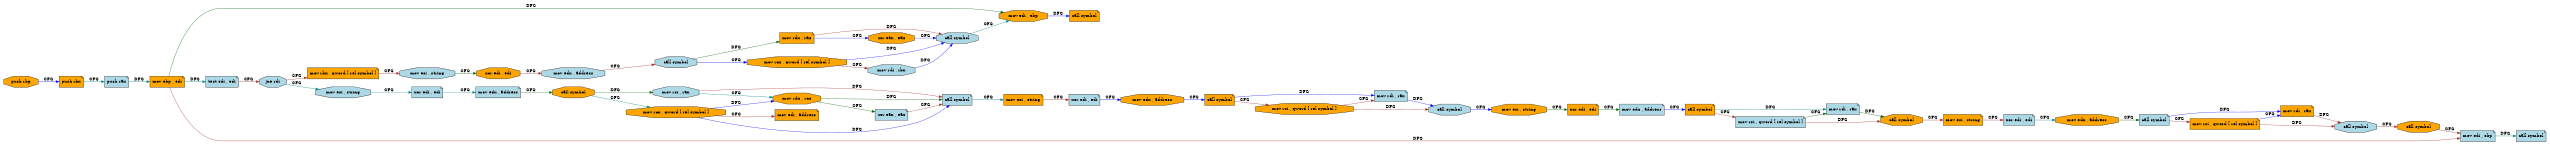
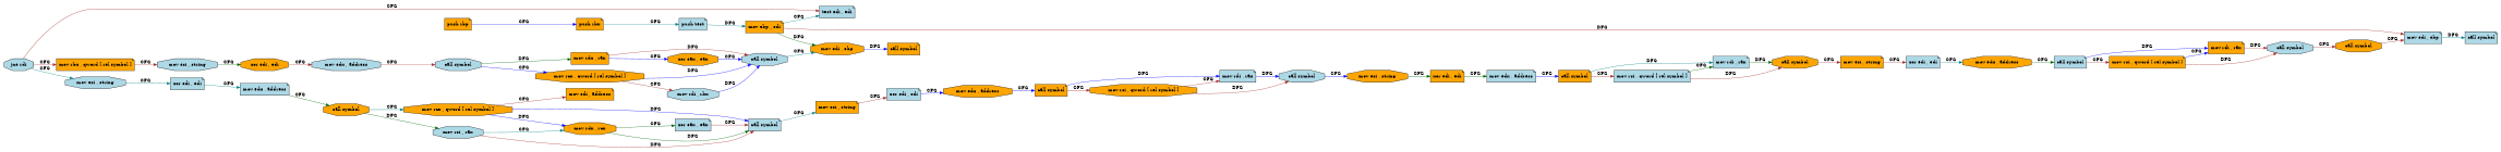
  digraph {
    rankdir=LR
    node [fillcolor=orange shape=note style=filled]
    edge [color=brown]
-   n1 [label="push rbp" shape=octagon]
+   n1 [label="push rbp"]
    n2 [label="push rbx"]
-   n3 [fillcolor=lightblue label="push rax"]
+   n3 [fillcolor=lightblue label="push test"]
    n4 [label="mov ebp , edi"]
    n5 [fillcolor=lightblue label="test edi , edi"]
    n6 [label="mov edi , ebp" shape=octagon]
    n7 [fillcolor=lightblue label="mov edi , ebp"]
    n8 [fillcolor=lightblue label="jne rdi" shape=octagon]
    n9 [label="call symbol"]
    n10 [fillcolor=lightblue label="call symbol"]
    n11 [label="mov rbx , qword [ rel symbol ]"]
    n12 [fillcolor=lightblue label="mov esi , string" shape=octagon]
    n13 [fillcolor=lightblue label="mov esi , string" shape=octagon]
    n14 [fillcolor=lightblue label="xor edi , edi"]
    n15 [label="xor edi , edi" shape=octagon]
    n16 [fillcolor=lightblue label="mov edx , address"]
    n17 [fillcolor=lightblue label="mov edx , address" shape=octagon]
    n18 [fillcolor=lightblue label="call symbol" shape=octagon]
    n19 [label="mov rcx , qword [ rel symbol ]" shape=octagon]
    n20 [label="mov rdx , rax"]
    n21 [fillcolor=lightblue label="mov rdi , rbx" shape=octagon]
    n22 [fillcolor=lightblue label="call symbol" shape=octagon]
    n23 [label="xor eax , eax" shape=octagon]
    n24 [label="call symbol" shape=octagon]
    n25 [label="mov rcx , qword [ rel symbol ]" shape=octagon]
    n26 [fillcolor=lightblue label="mov rsi , rax" shape=octagon]
    n27 [label="mov edi , address"]
    n28 [label="mov rdx , rcx" shape=octagon]
    n29 [fillcolor=lightblue label="call symbol"]
    n30 [fillcolor=lightblue label="xor eax , eax"]
    n31 [label="mov esi , string"]
    n32 [fillcolor=lightblue label="xor edi , edi"]
    n33 [label="mov edx , address" shape=octagon]
    n34 [label="call symbol"]
    n35 [label="mov rsi , qword [ rel symbol ]" shape=octagon]
    n36 [fillcolor=lightblue label="mov rdi , rax"]
    n37 [fillcolor=lightblue label="call symbol" shape=octagon]
    n38 [label="mov esi , string" shape=octagon]
    n39 [label="xor edi , edi"]
    n40 [fillcolor=lightblue label="mov edx , address"]
    n41 [label="call symbol"]
    n42 [fillcolor=lightblue label="mov rsi , qword [ rel symbol ]"]
    n43 [fillcolor=lightblue label="mov rdi , rax"]
    n44 [label="call symbol" shape=octagon]
    n45 [label="mov esi , string"]
    n46 [fillcolor=lightblue label="xor edi , edi"]
    n47 [label="mov edx , address" shape=octagon]
    n48 [fillcolor=lightblue label="call symbol"]
    n49 [label="mov rsi , qword [ rel symbol ]"]
    n50 [label="mov rdi , rax"]
    n51 [fillcolor=lightblue label="call symbol" shape=octagon]
    n52 [label="call symbol" shape=octagon]
    n1 -> n2 [color=blue label=CFG]
    n2 -> n3 [color=teal label=CFG]
    n3 -> n4 [color=teal label=DFG]
-   n4 -> n5 [color=teal label=DFG]
+   n4 -> n5 [color=teal label=CFG]
    n4 -> n6 [color=darkgreen label=DFG]
    n4 -> n7 [label=DFG]
-   n5 -> n8 [label=CFG]
+   n8 -> n5 [label=CFG]
    n6 -> n9 [color=blue label=DFG]
    n7 -> n10 [color=teal label=DFG]
    n8 -> n11 [label=CFG]
    n8 -> n12 [color=teal label=CFG]
    n11 -> n13 [label=CFG]
    n12 -> n14 [color=teal label=CFG]
    n13 -> n15 [color=darkgreen label=CFG]
    n14 -> n16 [color=teal label=CFG]
    n15 -> n17 [label=CFG]
    n16 -> n24 [color=darkgreen label=CFG]
    n17 -> n18 [label=CFG]
    n18 -> n19 [color=blue label=CFG]
    n18 -> n20 [color=darkgreen label=DFG]
    n19 -> n21 [label=CFG]
    n19 -> n22 [color=blue label=DFG]
    n20 -> n22 [label=DFG]
    n20 -> n23 [color=blue label=CFG]
    n21 -> n22 [color=blue label=DFG]
    n22 -> n6 [color=teal label=CFG]
    n23 -> n22 [color=blue label=CFG]
    n24 -> n25 [color=teal label=CFG]
    n24 -> n26 [color=darkgreen label=DFG]
    n25 -> n27 [label=CFG]
    n25 -> n28 [color=blue label=DFG]
    n25 -> n29 [color=blue label=DFG]
    n26 -> n28 [color=teal label=CFG]
    n26 -> n29 [label=DFG]
    n28 -> n29 [color=darkgreen label=DFG]
    n28 -> n30 [color=darkgreen label=CFG]
    n29 -> n31 [color=teal label=CFG]
    n30 -> n29 [label=CFG]
    n31 -> n32 [label=CFG]
    n32 -> n33 [color=blue label=CFG]
    n33 -> n34 [color=blue label=CFG]
    n34 -> n35 [label=CFG]
    n34 -> n36 [color=blue label=DFG]
    n35 -> n36 [label=CFG]
    n35 -> n37 [label=DFG]
    n36 -> n37 [color=blue label=DFG]
    n37 -> n38 [color=blue label=CFG]
    n38 -> n39 [color=darkgreen label=CFG]
    n39 -> n40 [color=darkgreen label=CFG]
    n40 -> n41 [color=blue label=CFG]
    n41 -> n42 [label=CFG]
    n41 -> n43 [color=teal label=DFG]
    n42 -> n43 [color=darkgreen label=CFG]
    n42 -> n44 [label=DFG]
    n43 -> n44 [color=darkgreen label=DFG]
    n44 -> n45 [label=CFG]
    n45 -> n46 [label=CFG]
    n46 -> n47 [color=teal label=CFG]
    n47 -> n48 [color=darkgreen label=CFG]
    n48 -> n49 [label=CFG]
    n48 -> n50 [color=blue label=DFG]
    n49 -> n50 [color=blue label=CFG]
    n49 -> n51 [label=DFG]
    n50 -> n51 [label=DFG]
    n51 -> n52 [label=CFG]
    n52 -> n7 [label=CFG]
  }
